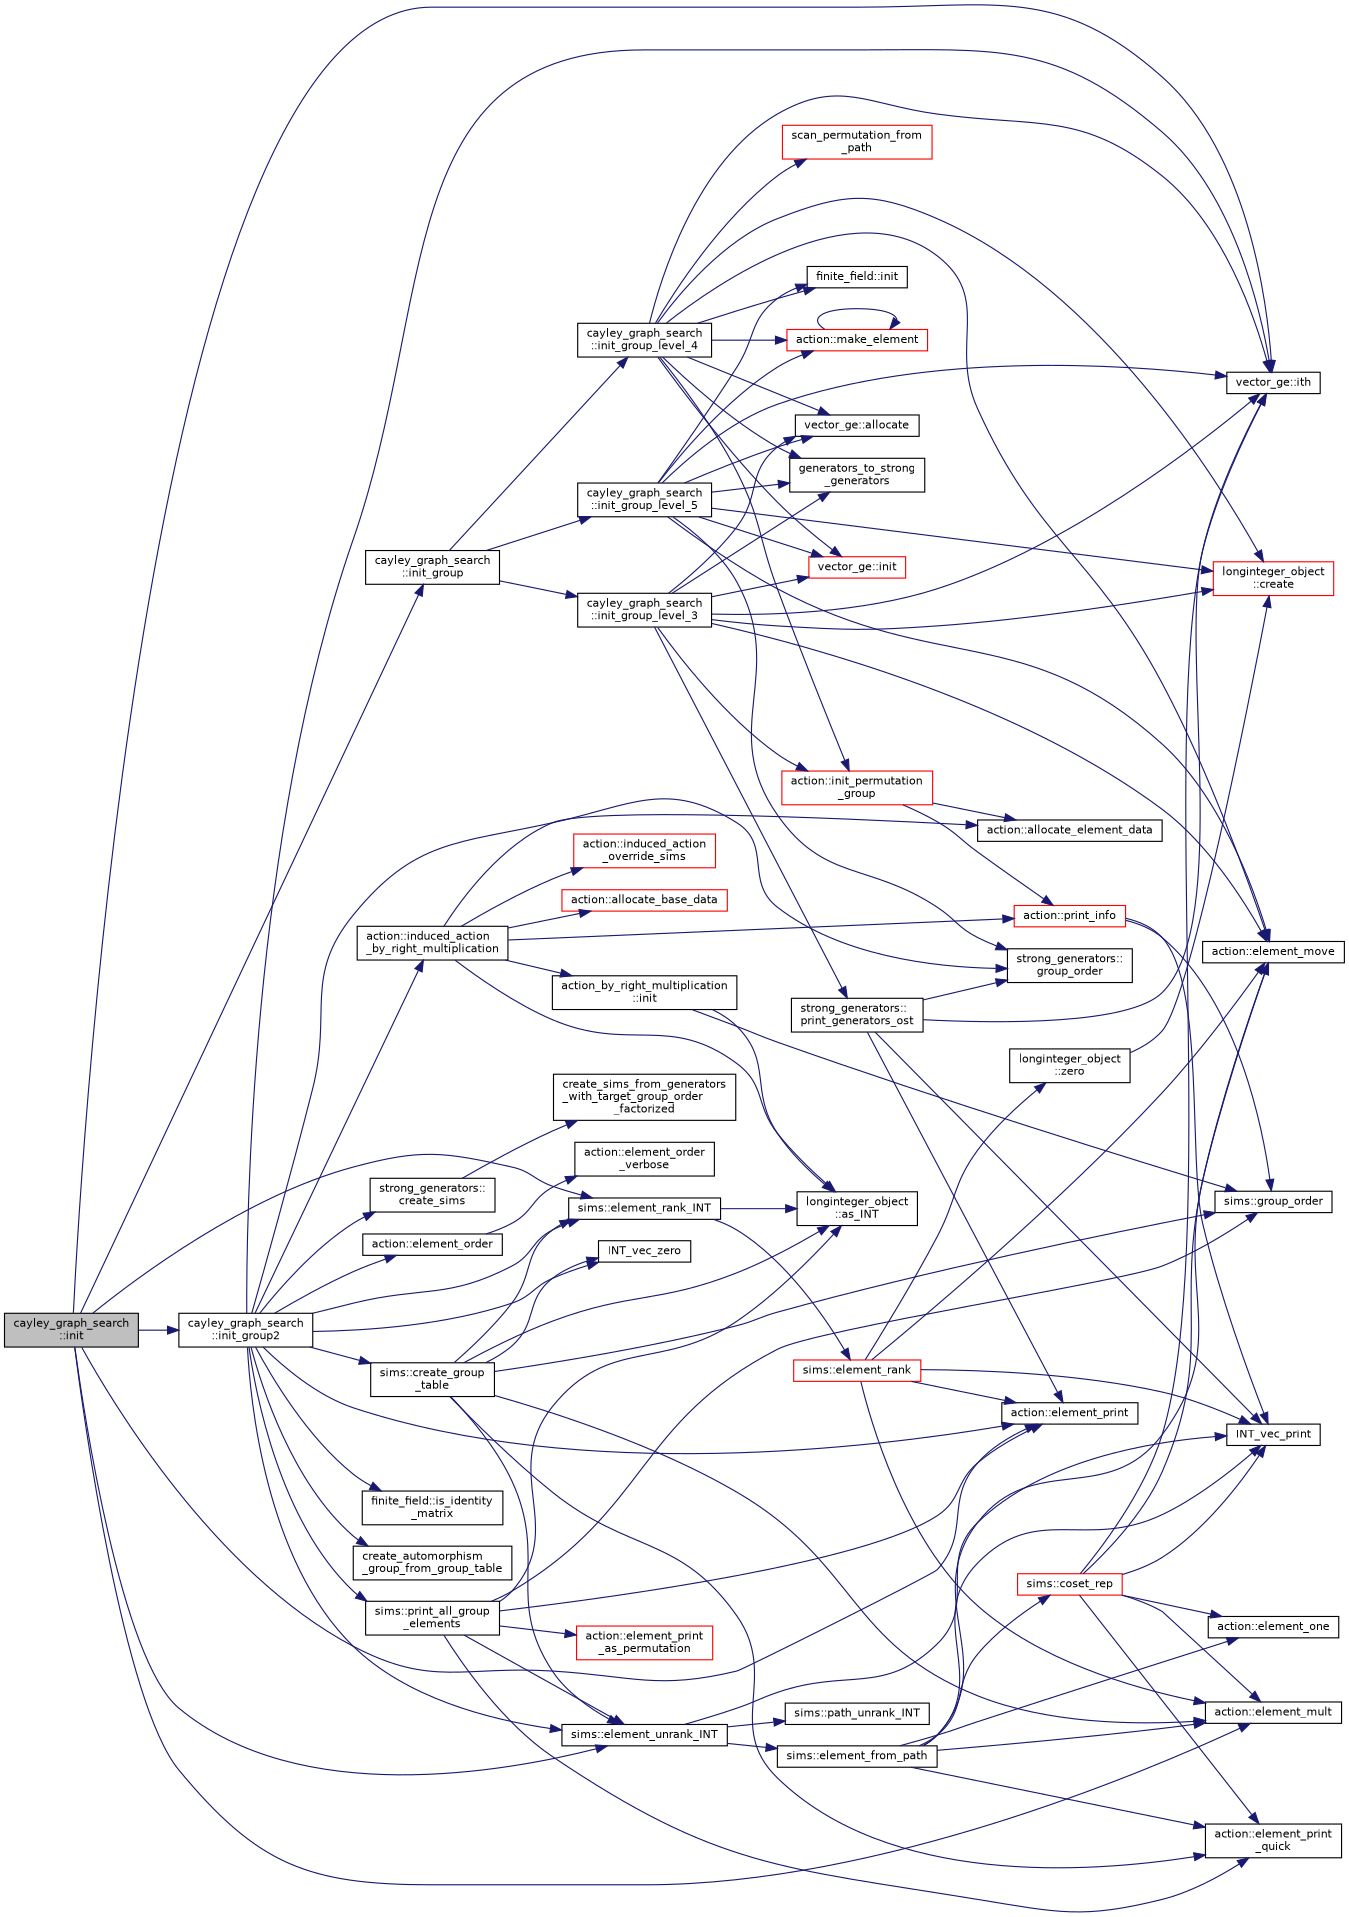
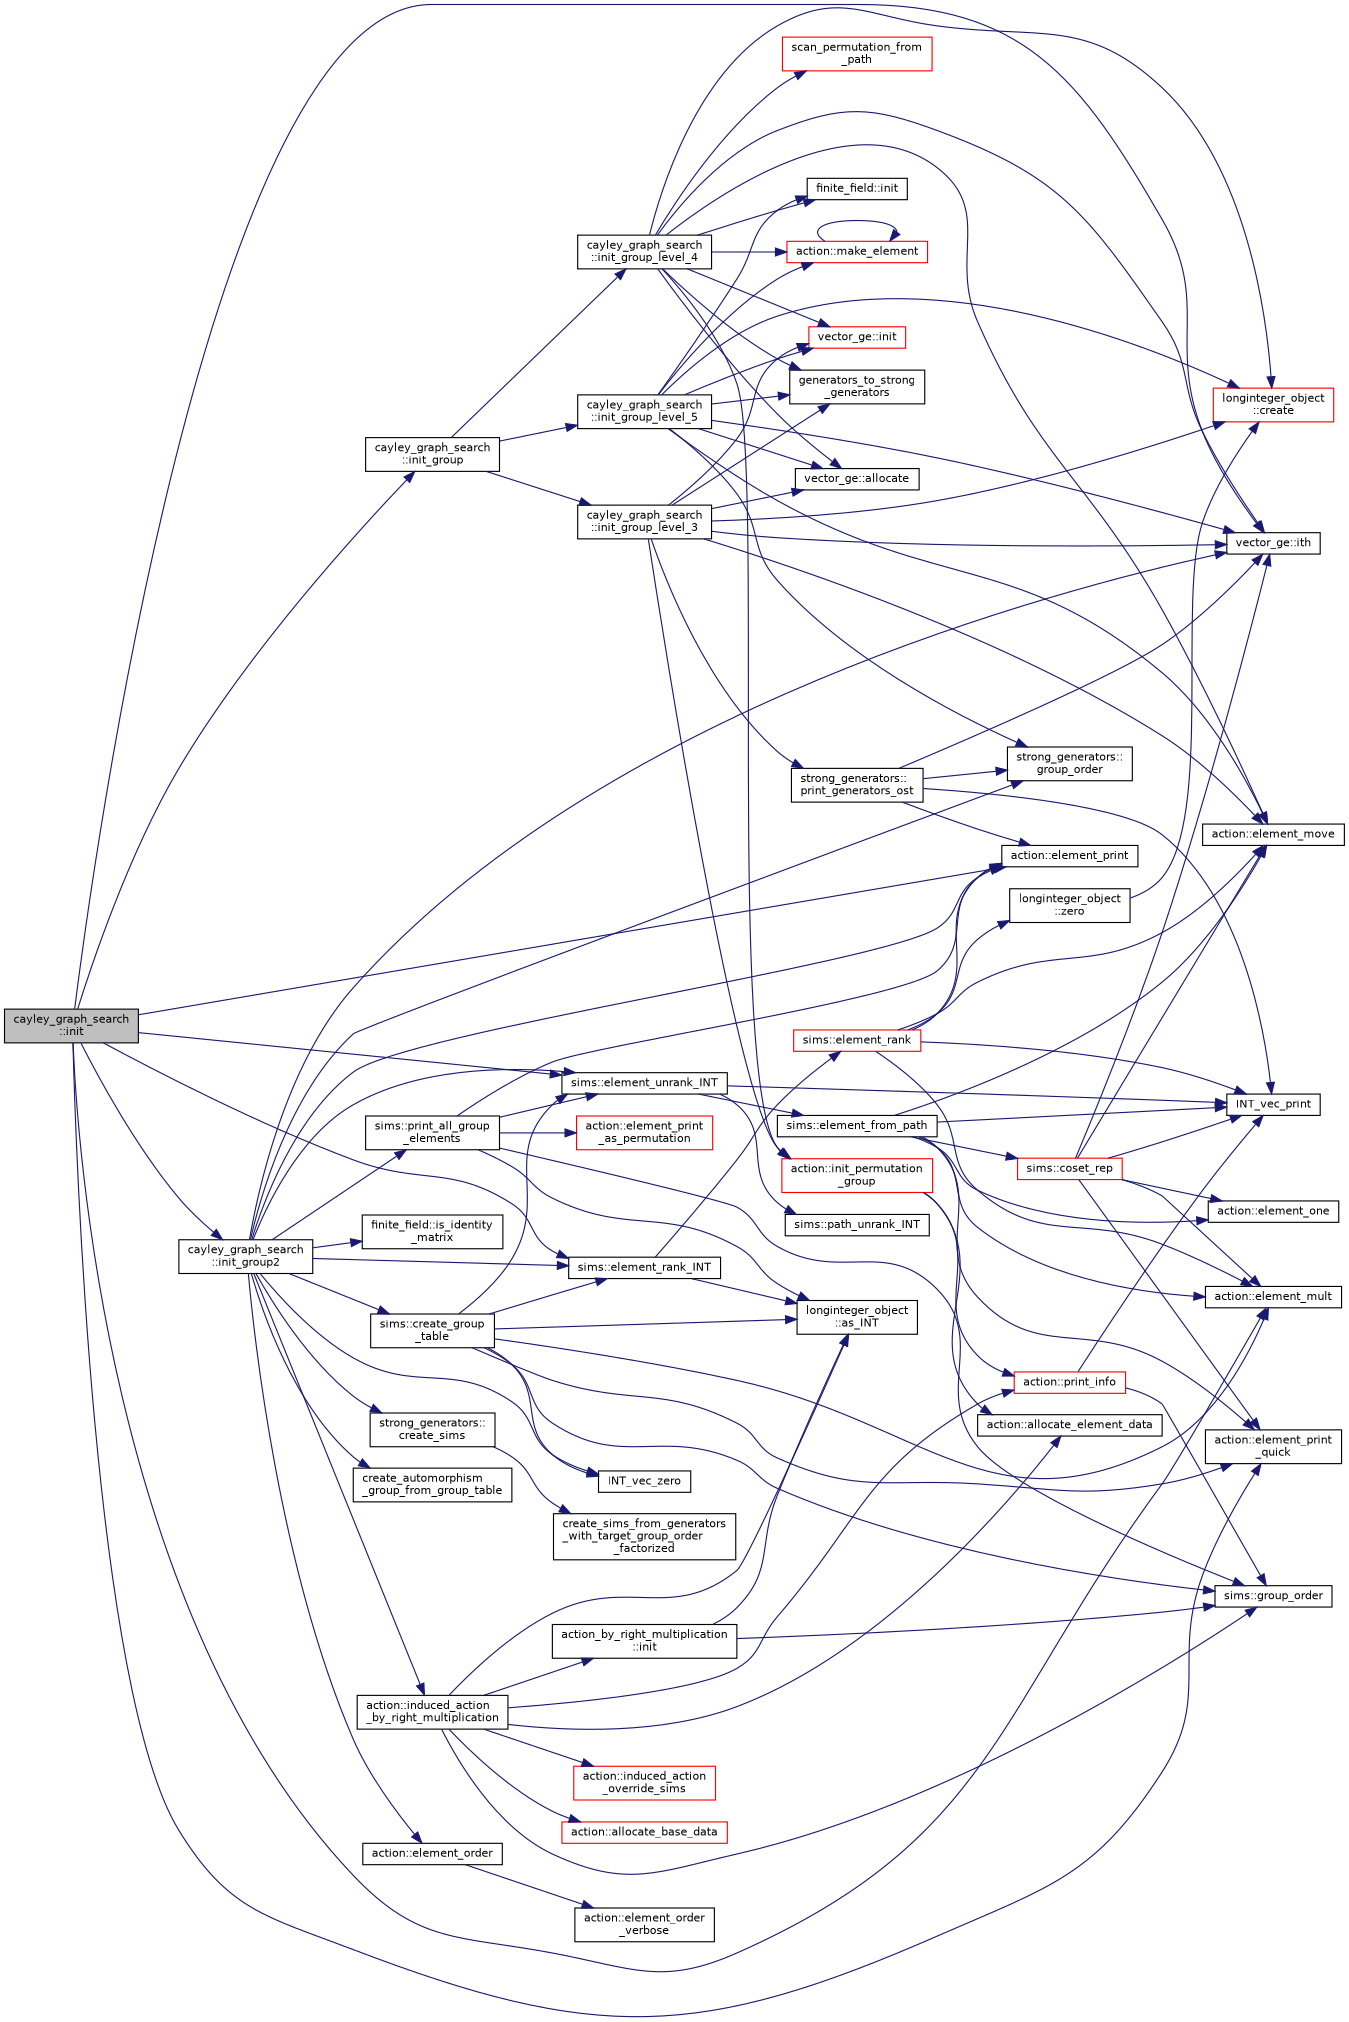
  digraph {
    rankdir=LR
    node [color=black fillcolor=white fontname=Helvetica fontsize=10 shape=record style=filled]
    edge [color=midnightblue fontname=Helvetica fontsize=10 labelfontname=Helvetica labelfontsize=10 style=solid]
    n1 [fillcolor=grey75 fontcolor=black height=0.2 label="cayley_graph_search\l::init" width=0.4]
    n2 [height=0.2 label="cayley_graph_search\l::init_group" width=0.4]
    n3 [height=0.2 label="vector_ge::ith" width=0.4]
    n4 [height=0.2 label="action::element_print" width=0.4]
    n5 [height=0.2 label="cayley_graph_search\l::init_group2" width=0.4]
    n6 [height=0.2 label="sims::element_unrank_INT" width=0.4]
    n7 [height=0.2 label="action::element_print\l_quick" width=0.4]
    n8 [height=0.2 label="action::element_mult" width=0.4]
    n9 [height=0.2 label="sims::element_rank_INT" width=0.4]
    n10 [height=0.2 label="cayley_graph_search\l::init_group_level_3" width=0.4]
    n11 [height=0.2 label="cayley_graph_search\l::init_group_level_4" width=0.4]
    n12 [height=0.2 label="cayley_graph_search\l::init_group_level_5" width=0.4]
    n13 [height=0.2 label="strong_generators::\lgroup_order" width=0.4]
    n14 [height=0.2 label="strong_generators::\lcreate_sims" width=0.4]
    n15 [height=0.2 label="sims::print_all_group\l_elements" width=0.4]
    n16 [height=0.2 label=INT_vec_zero width=0.4]
    n17 [height=0.2 label="finite_field::is_identity\l_matrix" width=0.4]
    n18 [height=0.2 label="action::element_order" width=0.4]
    n19 [height=0.2 label="sims::create_group\l_table" width=0.4]
    n20 [height=0.2 label="create_automorphism\l_group_from_group_table" width=0.4]
    n21 [height=0.2 label="action::induced_action\l_by_right_multiplication" width=0.4]
    n22 [height=0.2 label=INT_vec_print width=0.4]
    n23 [height=0.2 label="sims::path_unrank_INT" width=0.4]
    n24 [height=0.2 label="sims::element_from_path" width=0.4]
    n25 [height=0.2 label="longinteger_object\l::as_INT" width=0.4]
    n26 [color=red height=0.2 label="sims::element_rank" width=0.4]
    n27 [color=red height=0.2 label="action::init_permutation\l_group" width=0.4]
    n28 [color=red height=0.2 label="vector_ge::init" width=0.4]
    n29 [height=0.2 label="vector_ge::allocate" width=0.4]
    n30 [height=0.2 label="action::element_move" width=0.4]
    n31 [color=red height=0.2 label="longinteger_object\l::create" width=0.4]
    n32 [height=0.2 label="generators_to_strong\l_generators" width=0.4]
    n33 [height=0.2 label="strong_generators::\lprint_generators_ost" width=0.4]
    n34 [color=red height=0.2 label="action::make_element" width=0.4]
    n35 [height=0.2 label="finite_field::init" width=0.4]
    n36 [color=red height=0.2 label="scan_permutation_from\l_path" width=0.4]
    n37 [height=0.2 label="action::allocate_element_data" width=0.4]
    n38 [color=red height=0.2 label="action::print_info" width=0.4]
    n39 [height=0.2 label="sims::group_order" width=0.4]
    n40 [height=0.2 label="create_sims_from_generators\l_with_target_group_order\l_factorized" width=0.4]
    n41 [color=red height=0.2 label="action::element_print\l_as_permutation" width=0.4]
    n42 [height=0.2 label="action::element_order\l_verbose" width=0.4]
    n43 [height=0.2 label="action_by_right_multiplication\l::init" width=0.4]
    n44 [color=red height=0.2 label="action::allocate_base_data" width=0.4]
    n45 [color=red height=0.2 label="action::induced_action\l_override_sims" width=0.4]
    n46 [height=0.2 label="action::element_one" width=0.4]
    n47 [color=red height=0.2 label="sims::coset_rep" width=0.4]
    n48 [height=0.2 label="longinteger_object\l::zero" width=0.4]
    n1 -> n2
    n1 -> n3
    n1 -> n4
    n1 -> n5
    n1 -> n6
-   n15 -> n7
+   n1 -> n7
    n1 -> n8
    n1 -> n9
    n2 -> n10
    n2 -> n11
    n2 -> n12
    n5 -> n3
    n5 -> n4
    n5 -> n6
    n5 -> n9
    n5 -> n13
    n5 -> n14
    n5 -> n15
    n5 -> n16
    n5 -> n17
    n5 -> n18
    n5 -> n19
    n5 -> n20
    n5 -> n21
    n6 -> n22
    n6 -> n23
    n6 -> n24
    n9 -> n25
    n9 -> n26
    n10 -> n3
    n10 -> n27
    n10 -> n28
    n10 -> n29
    n10 -> n30
    n10 -> n31
    n10 -> n32
    n10 -> n33
    n11 -> n3
    n11 -> n27
    n11 -> n28
    n11 -> n29
    n11 -> n30
    n11 -> n31
    n11 -> n32
    n11 -> n34
    n11 -> n35
    n11 -> n36
    n12 -> n3
    n12 -> n13
    n12 -> n28
    n12 -> n29
    n12 -> n30
    n12 -> n31
    n12 -> n32
    n12 -> n34
    n12 -> n35
    n14 -> n40
    n15 -> n4
    n15 -> n6
    n15 -> n25
    n15 -> n39
    n15 -> n41
    n18 -> n42
    n19 -> n6
    n19 -> n7
    n19 -> n8
    n19 -> n9
    n19 -> n16
    n19 -> n25
    n19 -> n39
    n21 -> n25
    n21 -> n37
    n21 -> n38
+   n21 -> n39
    n21 -> n43
    n21 -> n44
    n21 -> n45
    n24 -> n7
    n24 -> n8
    n24 -> n22
    n24 -> n30
    n24 -> n46
    n24 -> n47
    n26 -> n4
    n26 -> n8
    n26 -> n22
    n26 -> n30
    n26 -> n48
    n27 -> n37
    n27 -> n38
    n33 -> n3
    n33 -> n4
    n33 -> n13
    n33 -> n22
    n34 -> n34
    n38 -> n22
    n38 -> n39
    n43 -> n25
    n43 -> n39
    n47 -> n3
    n47 -> n7
    n47 -> n8
    n47 -> n22
    n47 -> n30
    n47 -> n46
    n48 -> n31
  }
